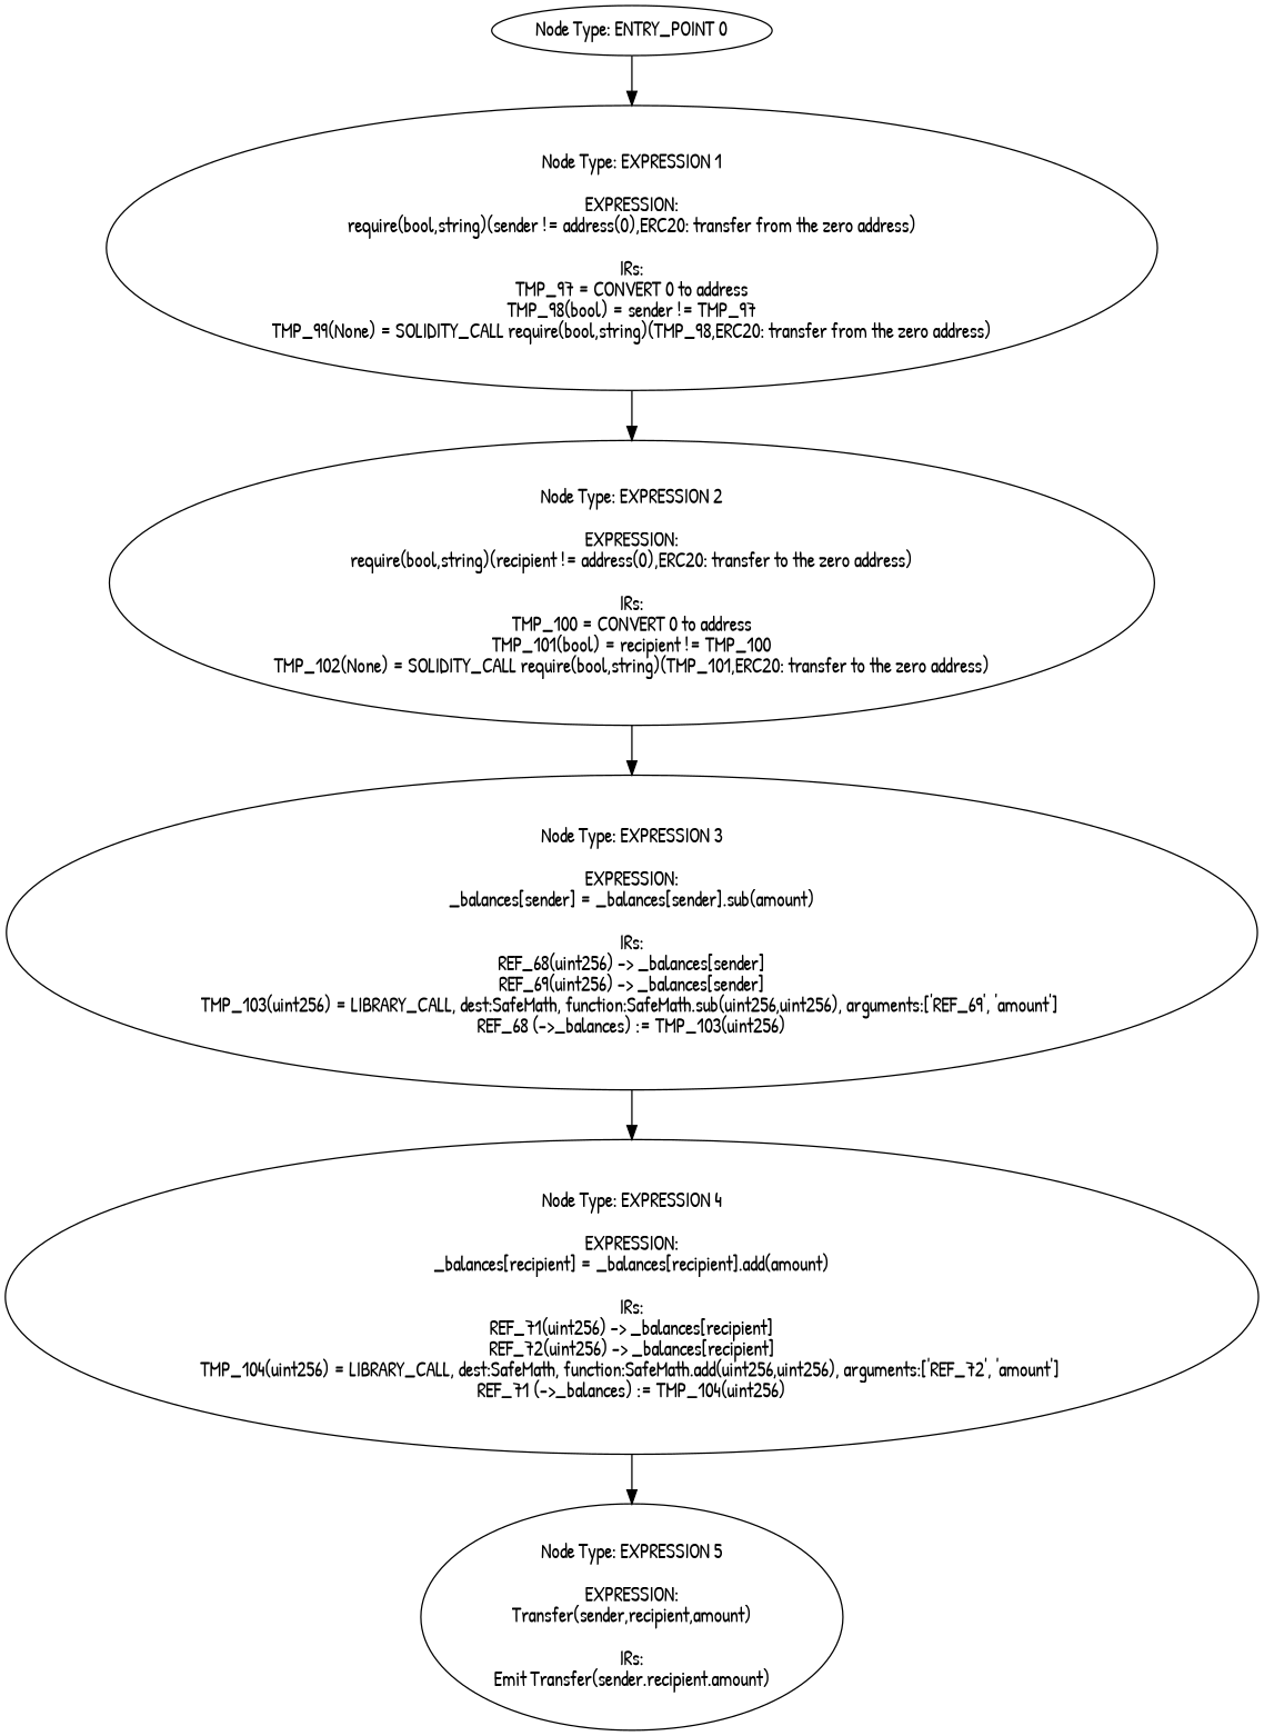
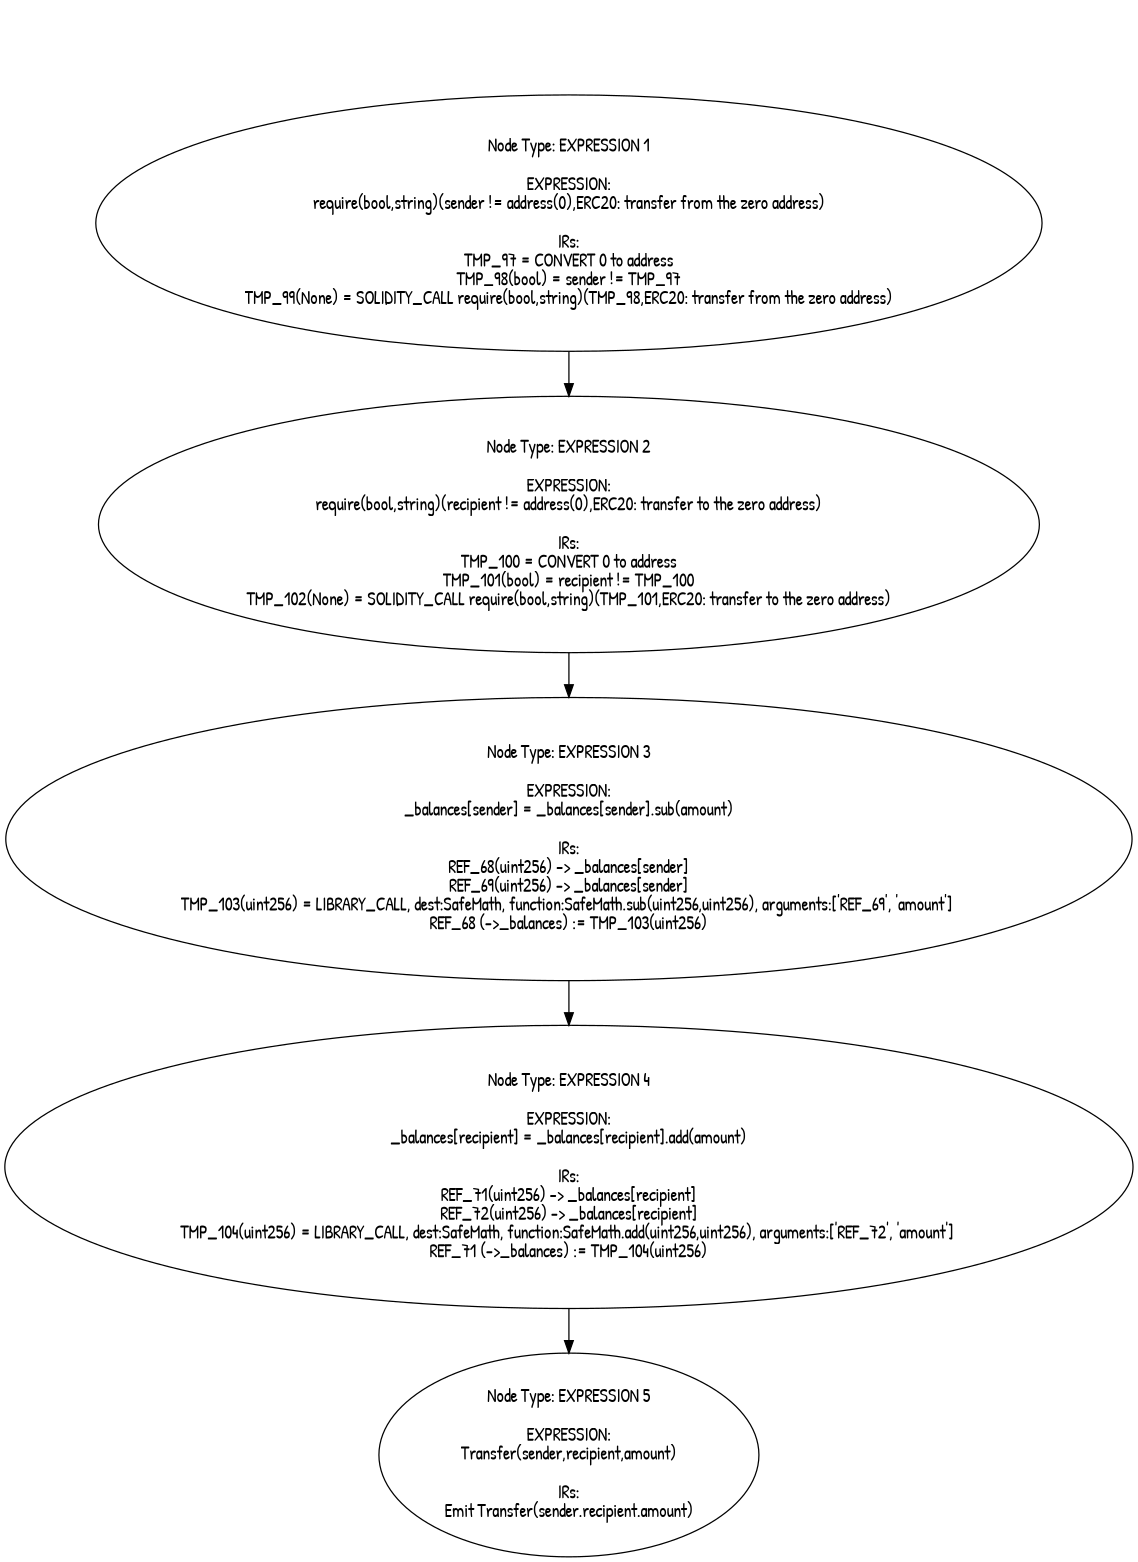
  digraph {
    fontname="Patrick Hand"
    node [fontname="Patrick Hand"]
    edge [fontname="Patrick Hand"]
-   n1 [label="Node Type: ENTRY_POINT 0\n"]
    n2 [label="Node Type: EXPRESSION 1\n\nEXPRESSION:\nrequire(bool,string)(sender != address(0),ERC20: transfer from the zero address)\n\nIRs:\nTMP_97 = CONVERT 0 to address\nTMP_98(bool) = sender != TMP_97\nTMP_99(None) = SOLIDITY_CALL require(bool,string)(TMP_98,ERC20: transfer from the zero address)"]
    n3 [label="Node Type: EXPRESSION 2\n\nEXPRESSION:\nrequire(bool,string)(recipient != address(0),ERC20: transfer to the zero address)\n\nIRs:\nTMP_100 = CONVERT 0 to address\nTMP_101(bool) = recipient != TMP_100\nTMP_102(None) = SOLIDITY_CALL require(bool,string)(TMP_101,ERC20: transfer to the zero address)"]
    n4 [label="Node Type: EXPRESSION 3\n\nEXPRESSION:\n_balances[sender] = _balances[sender].sub(amount)\n\nIRs:\nREF_68(uint256) -> _balances[sender]\nREF_69(uint256) -> _balances[sender]\nTMP_103(uint256) = LIBRARY_CALL, dest:SafeMath, function:SafeMath.sub(uint256,uint256), arguments:['REF_69', 'amount'] \nREF_68 (->_balances) := TMP_103(uint256)"]
    n5 [label="Node Type: EXPRESSION 4\n\nEXPRESSION:\n_balances[recipient] = _balances[recipient].add(amount)\n\nIRs:\nREF_71(uint256) -> _balances[recipient]\nREF_72(uint256) -> _balances[recipient]\nTMP_104(uint256) = LIBRARY_CALL, dest:SafeMath, function:SafeMath.add(uint256,uint256), arguments:['REF_72', 'amount'] \nREF_71 (->_balances) := TMP_104(uint256)"]
    n6 [label="Node Type: EXPRESSION 5\n\nEXPRESSION:\nTransfer(sender,recipient,amount)\n\nIRs:\nEmit Transfer(sender.recipient.amount)"]
-   n1 -> n2
    n2 -> n3
    n3 -> n4
    n4 -> n5
    n5 -> n6
  }
